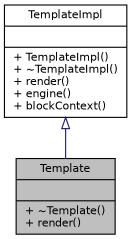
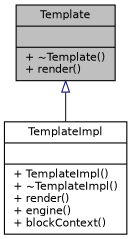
  digraph {
    node [color=black fontname=Helvetica fontsize=10 shape=record style=filled]
    n1 [fillcolor=grey75 fontcolor=black height=0.2 label="{Template\n||+ ~Template()\l+ render()\l}" width=0.4]
    n2 [fillcolor=white height=0.2 label="{TemplateImpl\n||+ TemplateImpl()\l+ ~TemplateImpl()\l+ render()\l+ engine()\l+ blockContext()\l}" width=0.4]
-   n2 -> n1 [arrowtail=onormal color=midnightblue dir=back fontname=Helvetica fontsize=10 labelfontname=Helvetica labelfontsize=10 style=solid]
+   n1 -> n2 [arrowtail=onormal color=midnightblue dir=back fontname=Helvetica fontsize=10 labelfontname=Helvetica labelfontsize=10 style=solid]
  }
